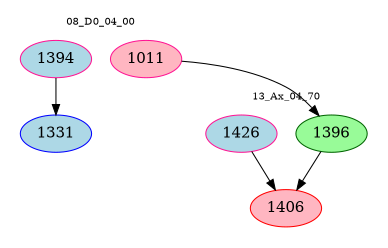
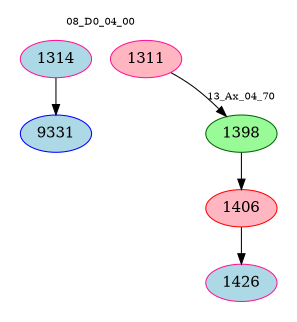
  digraph {
    node [color=deeppink fillcolor=lightblue style=filled]
    edge [color=black]
-   n1 [color=darkgreen fillcolor=palegreen label=1396]
+   n1 [color=darkgreen fillcolor=palegreen label=1398]
    n2 [color=red fillcolor=lightpink label=1406]
    n3 [label=1426]
-   n4 [fillcolor=lightpink label=1011]
-   n5 [label=1394]
-   n6 [color=blue label=1331]
+   n4 [fillcolor=lightpink label=1311]
+   n5 [label=1314]
+   n6 [color=blue label=9331]
    subgraph cluster_1 {
      color=white
      fontsize=10
      label="13_Ax_04_70"
      n1
      n2
      n3
    }
    subgraph cluster_2 {
      color=white
      fontsize=10
      label="08_D0_04_00"
      n4
      n5
      n6
    }
    n1 -> n2
-   n3 -> n2
+   n2 -> n3
    n4 -> n1
    n5 -> n6
  }
